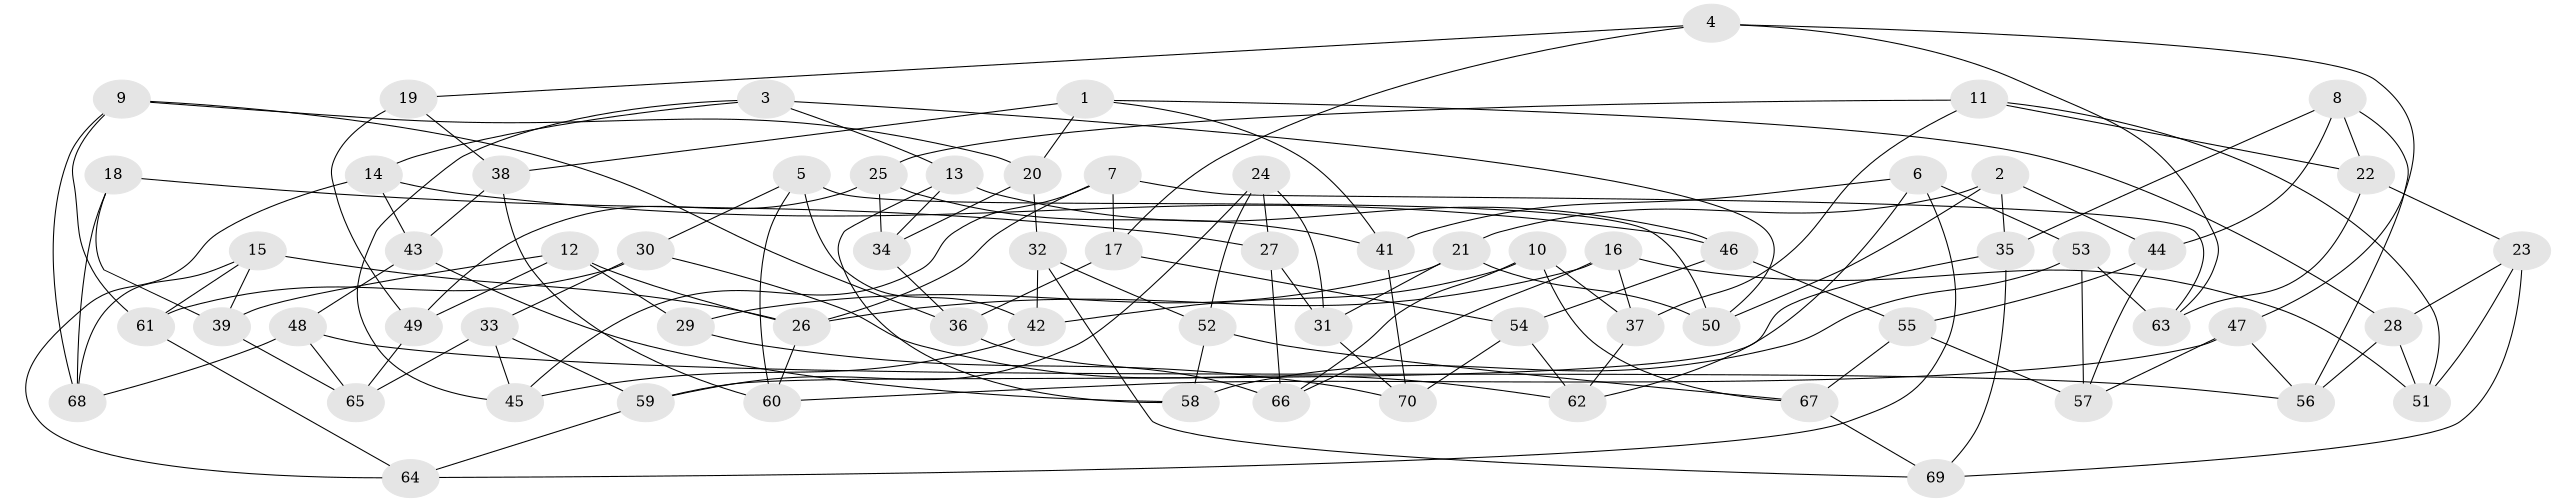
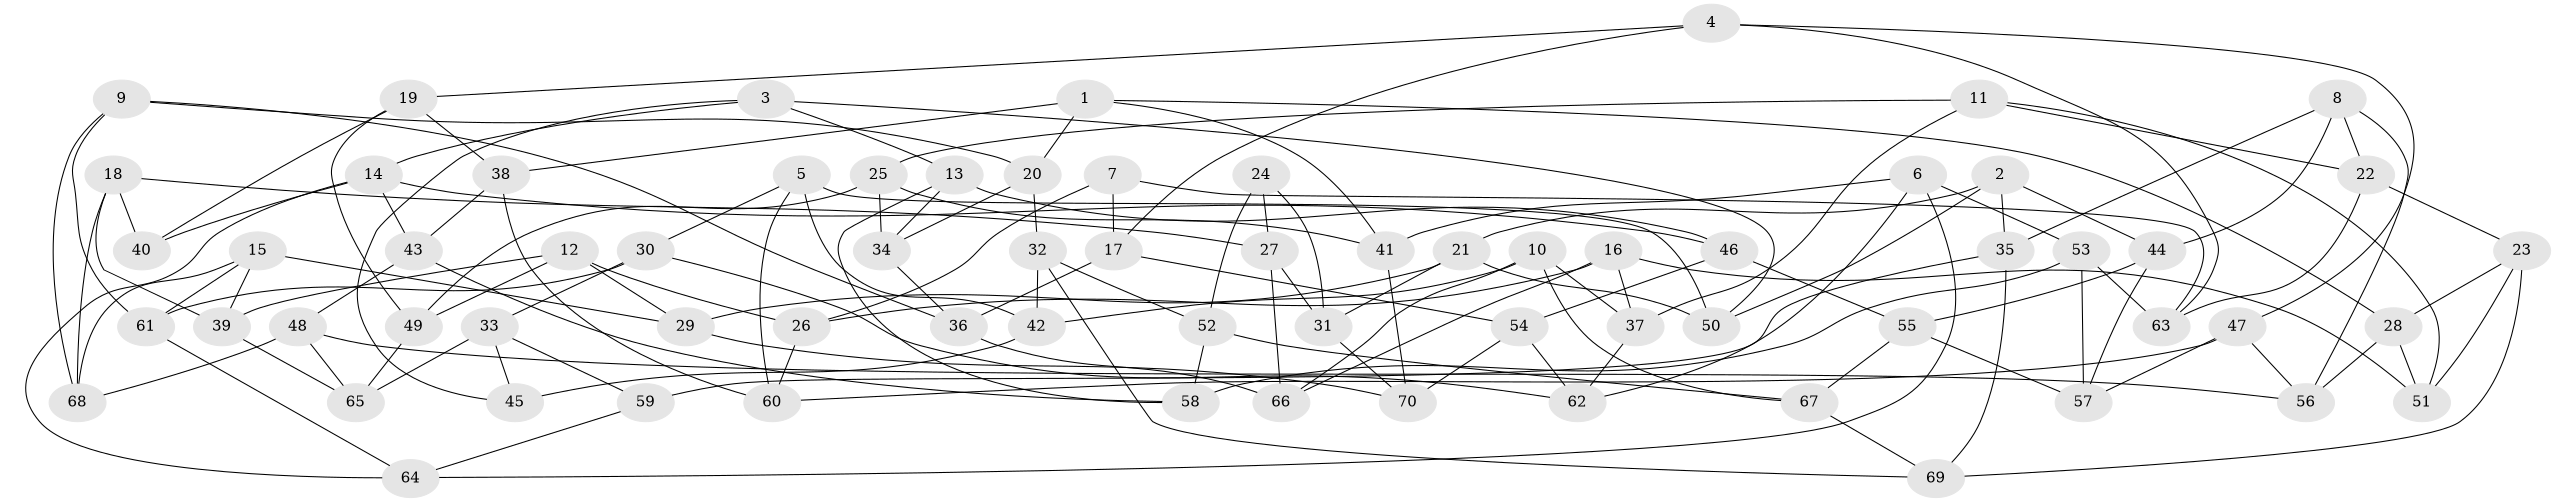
  graph {
    node [color=gray90 style=filled]
    1
    20
    28
    38
    41
    34
    32
    56
    51
    60
    43
    70
    2
    21
    35
    44
    50
    29
    31
    69
    59
    55
    57
    3
    13
    45
    14
    46
    58
    4
    17
    19
    47
    63
    36
    54
+   40
    49
    5
    30
    42
    62
    61
    33
    6
    53
    64
    7
    26
    8
    22
    23
    9
    68
    66
    10
    37
    67
    11
    25
    12
    39
    65
    48
    15
    16
    18
    27
    52
    24
    1 -- 20
    1 -- 28
    1 -- 38
    1 -- 41
    20 -- 34
    20 -- 32
    28 -- 56
    28 -- 51
    38 -- 60
    38 -- 43
    41 -- 70
    34 -- 36
    32 -- 69
    32 -- 42
    32 -- 52
    43 -- 58
    43 -- 48
    2 -- 21
    2 -- 35
    2 -- 44
    2 -- 50
    21 -- 50
    21 -- 29
    21 -- 31
    35 -- 69
    35 -- 59
    44 -- 55
    44 -- 57
    29 -- 70
    31 -- 70
    59 -- 64
    55 -- 57
    55 -- 67
    3 -- 50
    3 -- 13
    3 -- 45
    3 -- 14
    13 -- 34
    13 -- 46
    13 -- 58
    14 -- 43
    14 -- 46
+   14 -- 40
    14 -- 64
    46 -- 55
    46 -- 54
    4 -- 17
    4 -- 19
    4 -- 47
    4 -- 63
    17 -- 36
    17 -- 54
    19 -- 38
+   19 -- 40
    19 -- 49
    47 -- 56
    47 -- 60
    47 -- 57
    36 -- 66
    54 -- 70
    54 -- 62
    49 -- 65
    5 -- 60
    5 -- 50
    5 -- 30
    5 -- 42
    30 -- 62
    30 -- 61
    30 -- 33
    42 -- 45
    61 -- 64
    33 -- 59
    33 -- 45
    33 -- 65
    6 -- 41
    6 -- 62
    6 -- 53
    6 -- 64
    53 -- 57
    53 -- 58
    53 -- 63
-   7 -- 45
    7 -- 17
    7 -- 63
    7 -- 26
    26 -- 60
    8 -- 56
    8 -- 35
    8 -- 44
    8 -- 22
    22 -- 63
    22 -- 23
    23 -- 28
    23 -- 51
    23 -- 69
    9 -- 20
    9 -- 36
    9 -- 61
    9 -- 68
    10 -- 42
    10 -- 66
    10 -- 37
    10 -- 67
    37 -- 62
    67 -- 69
    11 -- 51
    11 -- 22
    11 -- 37
    11 -- 25
    25 -- 41
    25 -- 34
    25 -- 49
    12 -- 29
    12 -- 49
    12 -- 26
    12 -- 39
    39 -- 65
    48 -- 56
    48 -- 68
    48 -- 65
-   15 -- 26
+   15 -- 29
    15 -- 61
    15 -- 68
    15 -- 39
    16 -- 51
    16 -- 26
    16 -- 66
    16 -- 37
+   18 -- 40
    18 -- 68
    18 -- 39
    18 -- 27
    27 -- 31
    27 -- 66
    52 -- 58
    52 -- 67
    24 -- 31
-   24 -- 59
    24 -- 27
    24 -- 52
  }
